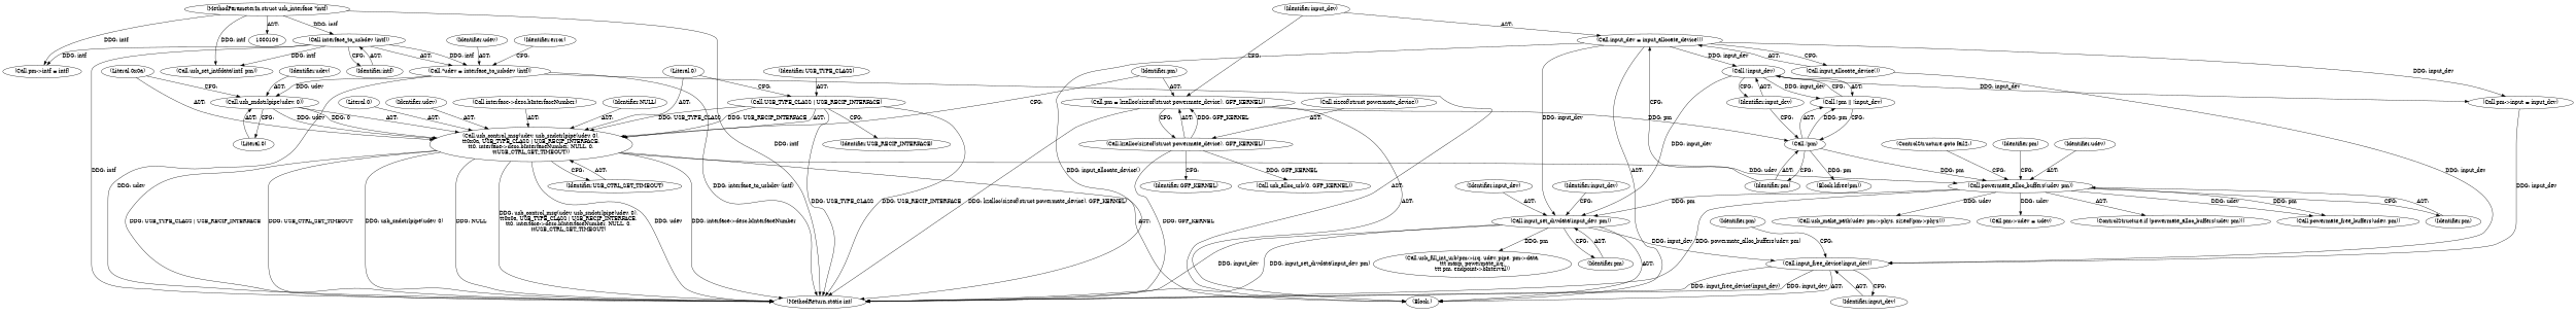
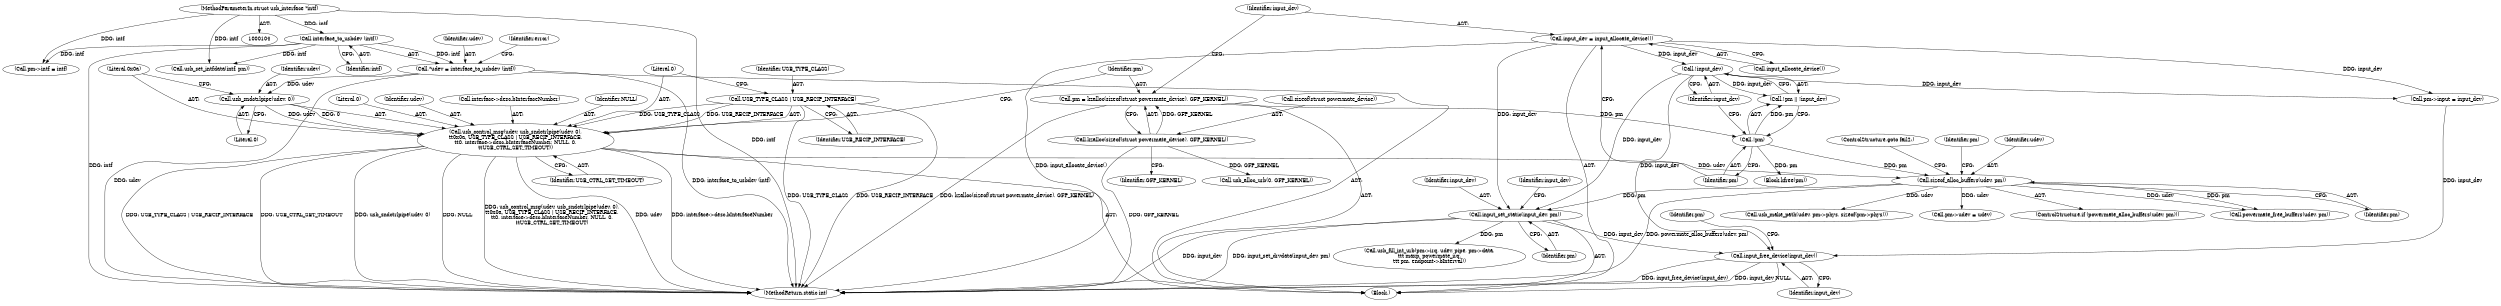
  digraph {
    n1 [label="(Call,input_free_device(input_dev))"]
    n2 [label="(Block,)"]
    n3 [label="(Identifier,input_dev)"]
    n4 [label="(MethodReturn,static int)"]
    n5 [label="(Call,input_dev = input_allocate_device())"]
-   n6 [label="(Call,input_set_drvdata(input_dev, pm))"]
+   n6 [label="(Call,input_set_static(input_dev, pm))"]
    n7 [label="(Call,!input_dev)"]
    n8 [label="(Call,input_allocate_device())"]
    n9 [label="(Call,pm->input = input_dev)"]
    n10 [label="(Call,usb_fill_int_urb(pm->irq, udev, pipe, pm->data,\n\t\t\t maxp, powermate_irq,\n\t\t\t pm, endpoint->bInterval))"]
    n11 [label="(Identifier,pm)"]
    n12 [label="(Call,!pm || !input_dev)"]
    n13 [label="(Identifier,input_dev)"]
    n14 [label="(Call,!pm)"]
-   n15 [label="(Call,powermate_alloc_buffers(udev, pm))"]
+   n15 [label="(Call,sizeof_alloc_buffers(udev, pm))"]
    n16 [label="(Call,usb_make_path(udev, pm->phys, sizeof(pm->phys)))"]
    n17 [label="(Call,pm->udev = udev)"]
    n18 [label="(ControlStructure,if (powermate_alloc_buffers(udev, pm)))"]
    n19 [label="(Call,powermate_free_buffers(udev, pm))"]
    n20 [label="(Identifier,pm)"]
    n21 [label="(Call,usb_control_msg(udev, usb_sndctrlpipe(udev, 0),\n\t\t0x0a, USB_TYPE_CLASS | USB_RECIP_INTERFACE,\n\t\t0, interface->desc.bInterfaceNumber, NULL, 0,\n\t\tUSB_CTRL_SET_TIMEOUT))"]
    n22 [label="(Identifier,USB_CTRL_SET_TIMEOUT)"]
    n23 [label="(Call,usb_sndctrlpipe(udev, 0))"]
    n24 [label="(Literal,0)"]
    n25 [label="(Call,*udev = interface_to_usbdev (intf))"]
    n26 [label="(Call,interface_to_usbdev (intf))"]
    n27 [label="(Call,pm->intf = intf)"]
    n28 [label="(Call,usb_set_intfdata(intf, pm))"]
    n29 [label="(Identifier,intf)"]
    n30 [label="(MethodParameterIn,struct usb_interface *intf)"]
    1000104
    n32 [label="(Call,USB_TYPE_CLASS | USB_RECIP_INTERFACE)"]
    n33 [label="(Identifier,USB_RECIP_INTERFACE)"]
    n34 [label="(Block,kfree(pm))"]
    n35 [label="(Identifier,pm)"]
    n36 [label="(Call,pm = kzalloc(sizeof(struct powermate_device), GFP_KERNEL))"]
    n37 [label="(Call,kzalloc(sizeof(struct powermate_device), GFP_KERNEL))"]
    n38 [label="(Identifier,GFP_KERNEL)"]
    n39 [label="(Call,usb_alloc_urb(0, GFP_KERNEL))"]
    n40 [label="(Identifier,pm)"]
    n41 [label="(ControlStructure,goto fail2;)"]
    n42 [label="(Literal,0x0a)"]
    n43 [label="(Identifier,udev)"]
    n44 [label="(Identifier,input_dev)"]
    n45 [label="(Literal,0)"]
    n46 [label="(Identifier,input_dev)"]
    n47 [label="(Identifier,pm)"]
    n48 [label="(Identifier,USB_TYPE_CLASS)"]
    n49 [label="(Identifier,udev)"]
    n50 [label="(Identifier,pm)"]
    n51 [label="(Identifier,udev)"]
    n52 [label="(Call,sizeof(struct powermate_device))"]
    n53 [label="(Identifier,udev)"]
    n54 [label="(Call,interface->desc.bInterfaceNumber)"]
    n55 [label="(Literal,0)"]
    n56 [label="(Identifier,error)"]
    n57 [label="(Identifier,input_dev)"]
    n58 [label="(Identifier,NULL)"]
-   n1 -> n2 [label="AST: "]
+   n1 -> n2 [label="NULL: "]
    n1 -> n3 [label="CFG: "]
    n1 -> n4 [label="DDG: input_free_device(input_dev)"]
    n1 -> n4 [label="DDG: input_dev"]
    n3 -> n1 [label="AST: "]
    n5 -> n2 [label="AST: "]
    n5 -> n4 [label="DDG: input_allocate_device()"]
    n5 -> n6 [label="DDG: input_dev"]
    n5 -> n7 [label="DDG: input_dev"]
    n5 -> n8 [label="CFG: "]
    n5 -> n9 [label="DDG: input_dev"]
    n6 -> n1 [label="DDG: input_dev"]
    n6 -> n2 [label="AST: "]
    n6 -> n4 [label="DDG: input_dev"]
    n6 -> n4 [label="DDG: input_set_drvdata(input_dev, pm)"]
    n6 -> n10 [label="DDG: pm"]
    n6 -> n11 [label="CFG: "]
-   n8 -> n1 [label="DDG: input_dev"]
+   n7 -> n1 [label="DDG: input_dev"]
    n7 -> n6 [label="DDG: input_dev"]
    n7 -> n9 [label="DDG: input_dev"]
    n7 -> n12 [label="AST: "]
    n7 -> n12 [label="DDG: input_dev"]
    n7 -> n13 [label="CFG: "]
    n8 -> n5 [label="AST: "]
    n9 -> n1 [label="DDG: input_dev"]
    n11 -> n6 [label="AST: "]
    n12 -> n7 [label="CFG: "]
    n12 -> n14 [label="CFG: "]
    n13 -> n7 [label="AST: "]
    n13 -> n14 [label="CFG: "]
    n14 -> n12 [label="AST: "]
    n14 -> n12 [label="DDG: pm"]
    n14 -> n15 [label="DDG: pm"]
    n14 -> n34 [label="DDG: pm"]
    n14 -> n35 [label="CFG: "]
    n15 -> n4 [label="DDG: powermate_alloc_buffers(udev, pm)"]
    n15 -> n6 [label="DDG: pm"]
    n15 -> n16 [label="DDG: udev"]
    n15 -> n17 [label="DDG: udev"]
    n15 -> n18 [label="AST: "]
    n15 -> n19 [label="DDG: udev"]
    n15 -> n19 [label="DDG: pm"]
    n15 -> n20 [label="CFG: "]
    n20 -> n15 [label="AST: "]
    n21 -> n2 [label="AST: "]
    n21 -> n4 [label="DDG: usb_sndctrlpipe(udev, 0)"]
    n21 -> n4 [label="DDG: NULL"]
    n21 -> n4 [label="DDG: usb_control_msg(udev, usb_sndctrlpipe(udev, 0),\n\t\t0x0a, USB_TYPE_CLASS | USB_RECIP_INTERFACE,\n\t\t0, interface->desc.bInterfaceNumber, NULL, 0,\n\t\tUSB_CTRL_SET_TIMEOUT)"]
    n21 -> n4 [label="DDG: udev"]
    n21 -> n4 [label="DDG: interface->desc.bInterfaceNumber"]
    n21 -> n4 [label="DDG: USB_TYPE_CLASS | USB_RECIP_INTERFACE"]
    n21 -> n4 [label="DDG: USB_CTRL_SET_TIMEOUT"]
    n21 -> n15 [label="DDG: udev"]
    n21 -> n22 [label="CFG: "]
    n22 -> n21 [label="AST: "]
    n23 -> n21 [label="AST: "]
    n23 -> n21 [label="DDG: udev"]
    n23 -> n21 [label="DDG: 0"]
    n23 -> n24 [label="CFG: "]
    n24 -> n23 [label="AST: "]
    n25 -> n2 [label="AST: "]
    n25 -> n4 [label="DDG: udev"]
    n25 -> n4 [label="DDG: interface_to_usbdev (intf)"]
    n25 -> n23 [label="DDG: udev"]
    n26 -> n4 [label="DDG: intf"]
    n26 -> n25 [label="AST: "]
    n26 -> n25 [label="DDG: intf"]
    n26 -> n27 [label="DDG: intf"]
    n26 -> n28 [label="DDG: intf"]
    n26 -> n29 [label="CFG: "]
    n29 -> n26 [label="AST: "]
    n30 -> n4 [label="DDG: intf"]
    n30 -> n26 [label="DDG: intf"]
    n30 -> n27 [label="DDG: intf"]
    n30 -> n28 [label="DDG: intf"]
    n30 -> 1000104 [label="AST: "]
    n32 -> n4 [label="DDG: USB_TYPE_CLASS"]
    n32 -> n4 [label="DDG: USB_RECIP_INTERFACE"]
    n32 -> n21 [label="AST: "]
    n32 -> n21 [label="DDG: USB_TYPE_CLASS"]
    n32 -> n21 [label="DDG: USB_RECIP_INTERFACE"]
    n32 -> n33 [label="CFG: "]
+   n33 -> n32 [label="AST: "]
    n35 -> n5 [label="CFG: "]
    n35 -> n14 [label="AST: "]
    n36 -> n2 [label="AST: "]
    n36 -> n4 [label="DDG: kzalloc(sizeof(struct powermate_device), GFP_KERNEL)"]
    n36 -> n14 [label="DDG: pm"]
    n36 -> n37 [label="CFG: "]
    n37 -> n4 [label="DDG: GFP_KERNEL"]
    n37 -> n36 [label="AST: "]
    n37 -> n36 [label="DDG: GFP_KERNEL"]
    n37 -> n38 [label="CFG: "]
    n37 -> n39 [label="DDG: GFP_KERNEL"]
    n40 -> n1 [label="CFG: "]
    n41 -> n15 [label="CFG: "]
    n42 -> n21 [label="AST: "]
    n42 -> n23 [label="CFG: "]
    n43 -> n25 [label="AST: "]
    n44 -> n6 [label="CFG: "]
    n45 -> n21 [label="AST: "]
    n46 -> n6 [label="AST: "]
    n47 -> n21 [label="CFG: "]
    n47 -> n36 [label="AST: "]
    n48 -> n32 [label="AST: "]
    n49 -> n23 [label="AST: "]
    n50 -> n15 [label="CFG: "]
    n51 -> n15 [label="AST: "]
    n52 -> n37 [label="AST: "]
    n53 -> n21 [label="AST: "]
    n54 -> n21 [label="AST: "]
    n55 -> n21 [label="AST: "]
    n55 -> n32 [label="CFG: "]
    n56 -> n25 [label="CFG: "]
    n57 -> n5 [label="AST: "]
    n57 -> n36 [label="CFG: "]
    n58 -> n21 [label="AST: "]
  }
